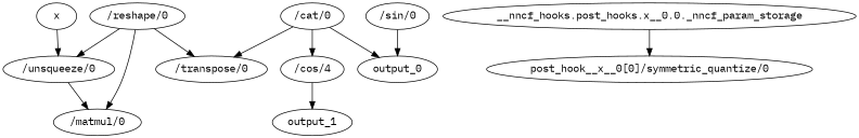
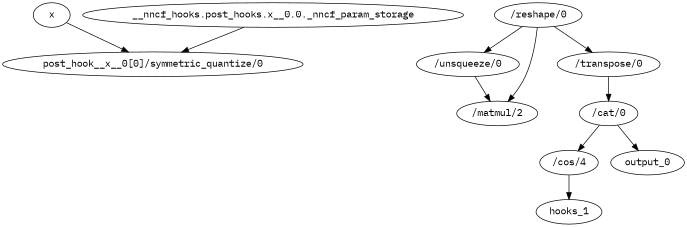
  strict digraph {
    fontname="IBM Plex Mono"
    node [fontname="IBM Plex Mono" metatype=UnknownMetatype type=nncf_model_output]
    edge [dtype=float fontname="IBM Plex Mono" in_port_id=0 out_port_id=0 shape="(1, 10, 5)"]
    x [metatype=PTInputNoopMetatype type=nncf_model_input]
    "post_hook__x__0[0]/symmetric_quantize/0" [type=symmetric_quantize]
    n3 [label="__nncf_hooks.post_hooks.x__0.0._nncf_param_storage" metatype=PTConstNoopMetatype type=nncf_model_const]
    "/unsqueeze/0" [metatype=PTReshapeMetatype type=unsqueeze]
-   "/matmul/0" [metatype=PTMatMulMetatype type=matmul]
+   "/matmul/0" [metatype=PTMatMulMetatype type=matmul label="/matmul/2"]
    "/reshape/0" [type=reshape]
    "/transpose/0" [metatype=PTTransposeMetatype type=transpose]
    "/cat/0" [metatype=PTCatMetatype type=cat]
    n9 [label="/cos/4" type=cos]
    output_0 [metatype=PTOutputNoopMetatype]
-   "/sin/0" [type=sin]
-   output_1 [metatype=PTOutputNoopMetatype]
-   x -> "/unsqueeze/0" [shape="(1, 10)"]
+   output_1 [metatype=PTOutputNoopMetatype label=hooks_1]
+   x -> "post_hook__x__0[0]/symmetric_quantize/0" [shape="(1, 10)"]
    n3 -> "post_hook__x__0[0]/symmetric_quantize/0" [in_port_id=4 shape="(1,)"]
    "/unsqueeze/0" -> "/matmul/0" [in_port_id=1 shape="(1, 1, 10)"]
    "/reshape/0" -> "/unsqueeze/0" [shape="(1, 10)"]
    "/reshape/0" -> "/matmul/0" [shape="(1, 5, 1)"]
    "/reshape/0" -> "/transpose/0" [shape="(1, 5, 10)"]
-   "/cat/0" -> "/transpose/0"
+   "/transpose/0" -> "/cat/0"
    "/cat/0" -> n9
    "/cat/0" -> output_0
    n9 -> output_1
-   "/sin/0" -> output_0
  }
